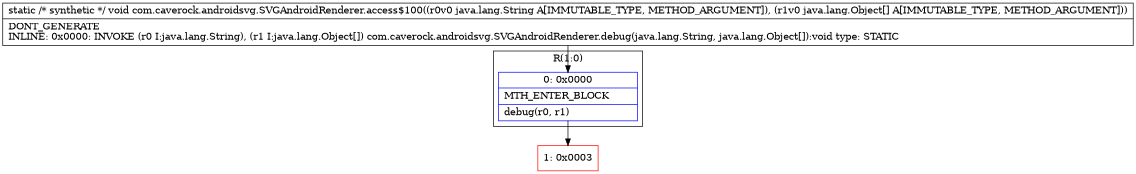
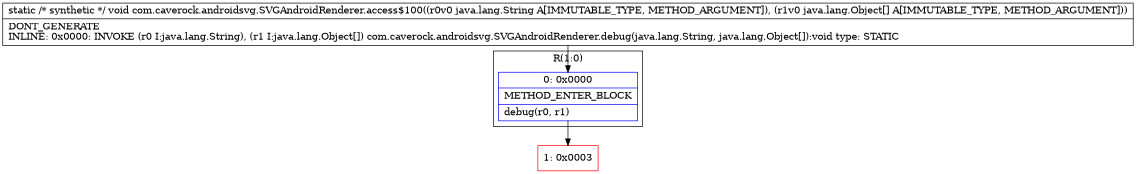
  digraph {
    node [shape=record]
-   n1 [color=blue label="{0\:\ 0x0000|MTH_ENTER_BLOCK\l|debug(r0, r1)\l}"]
+   n1 [color=blue label="{0\:\ 0x0000|METHOD_ENTER_BLOCK\l|debug(r0, r1)\l}"]
    n2 [color=red label="{1\:\ 0x0003}"]
    n3 [label="{static \/* synthetic *\/ void com.caverock.androidsvg.SVGAndroidRenderer.access$100((r0v0 java.lang.String A[IMMUTABLE_TYPE, METHOD_ARGUMENT]), (r1v0 java.lang.Object[] A[IMMUTABLE_TYPE, METHOD_ARGUMENT]))  | DONT_GENERATE\lINLINE: 0x0000: INVOKE  (r0 I:java.lang.String), (r1 I:java.lang.Object[]) com.caverock.androidsvg.SVGAndroidRenderer.debug(java.lang.String, java.lang.Object[]):void type: STATIC\l}"]
    subgraph cluster_1 {
      label="R(1:0)"
      n1
    }
    n1 -> n2
    n3 -> n1
  }
